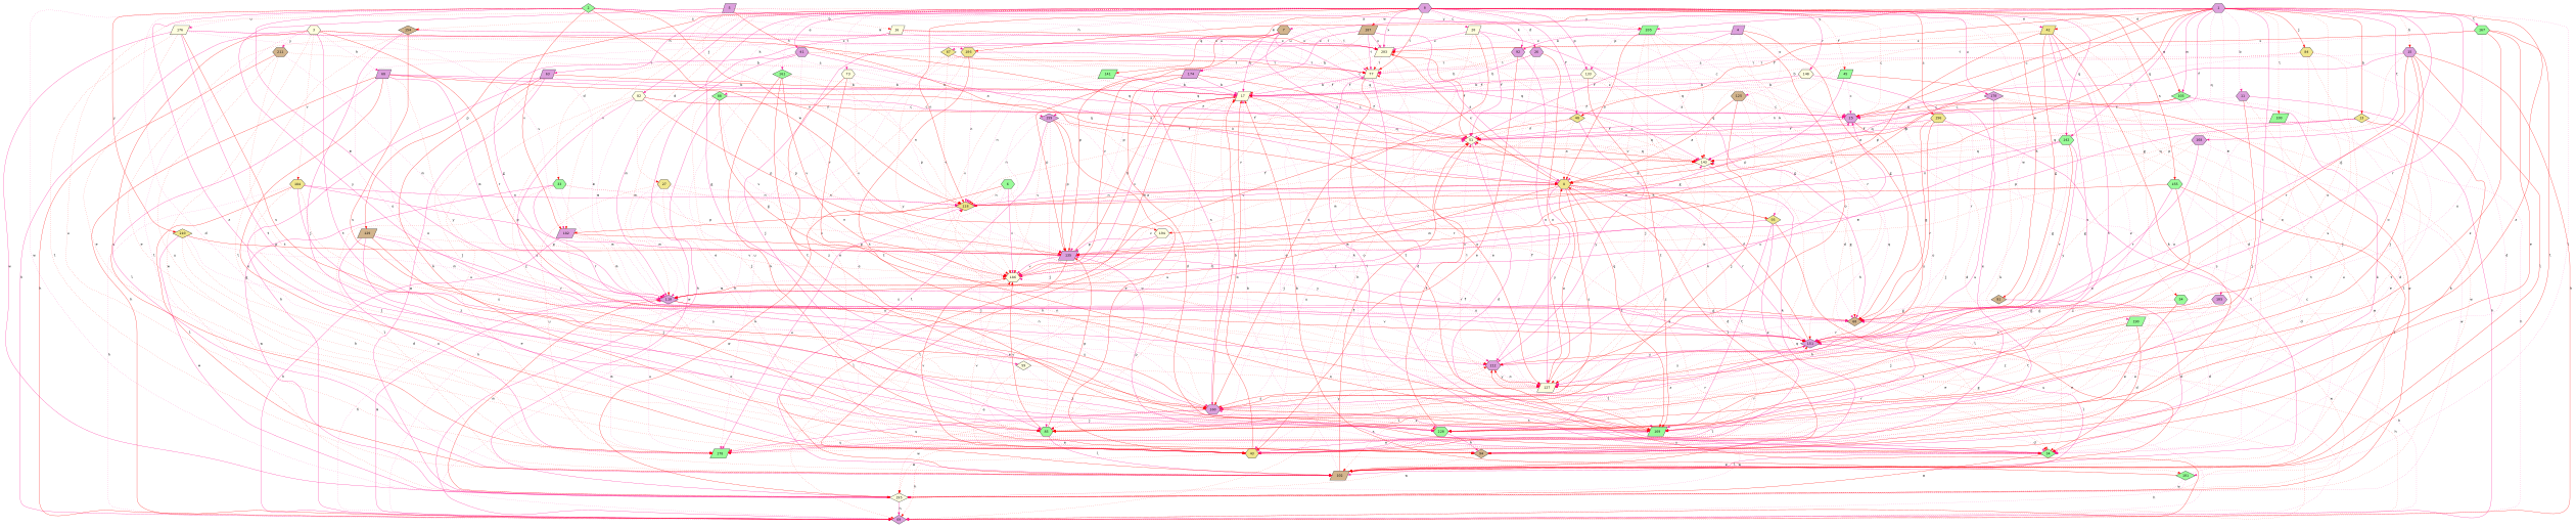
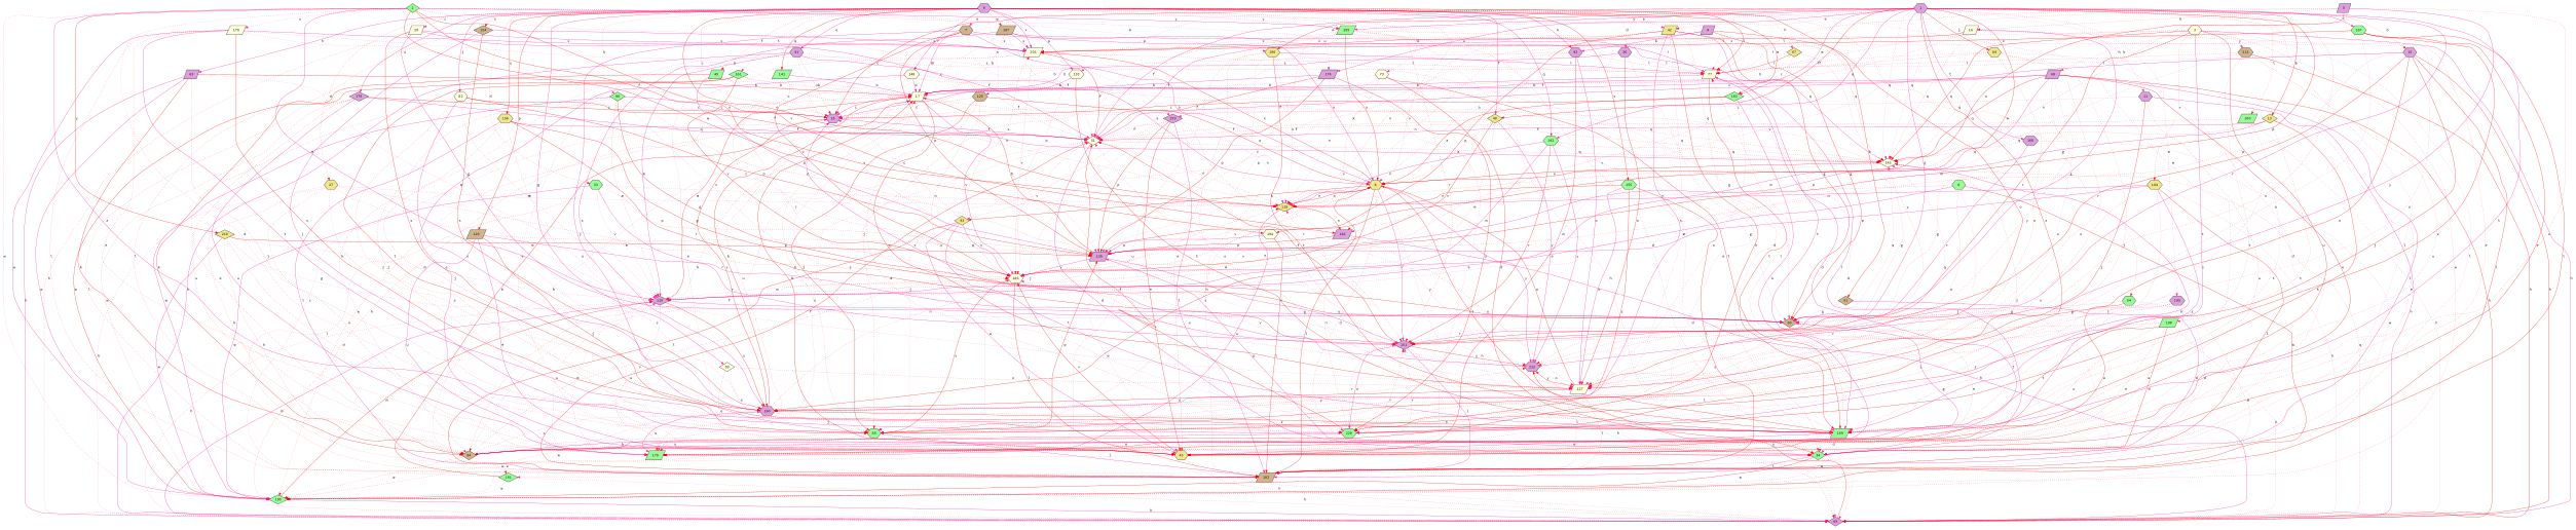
  strict digraph {
    fontname="Source Code Pro"
    node [fillcolor=plum fontname="Source Code Pro" shape=hexagon style=filled]
    edge [color=red fontname="Source Code Pro" style=dotted]
    7 [fillcolor=tan]
    0
    20 [fillcolor=lightyellow shape=parallelogram]
    25
    26
    27 [fillcolor=khaki]
    33 [fillcolor=palegreen]
    41
    42 [fillcolor=khaki shape=parallelogram]
    45 [fillcolor=palegreen shape=parallelogram]
    48 [fillcolor=khaki shape=diamond]
    54 [fillcolor=palegreen]
    59 [fillcolor=lightyellow shape=diamond]
    63 [shape=parallelogram]
    67 [fillcolor=khaki shape=diamond]
    73 [fillcolor=lightyellow]
    77 [fillcolor=lightyellow shape=parallelogram]
    82 [fillcolor=lightyellow]
    88 [fillcolor=palegreen shape=diamond]
    91 [fillcolor=tan shape=diamond]
    92
    103 [fillcolor=palegreen shape=diamond]
    118 [fillcolor=khaki shape=diamond]
    125 [fillcolor=tan]
    129 [fillcolor=tan shape=parallelogram]
    133 [fillcolor=lightyellow]
    141 [fillcolor=palegreen shape=parallelogram]
    142 [fillcolor=palegreen]
    148 [fillcolor=lightyellow]
    154 [fillcolor=tan shape=diamond]
    155 [fillcolor=palegreen]
    156 [fillcolor=khaki]
    161 [fillcolor=palegreen shape=diamond]
    170 [shape=diamond]
    182 [shape=parallelogram]
    187 [fillcolor=tan shape=parallelogram]
    190 [fillcolor=palegreen shape=parallelogram]
    203 [fillcolor=lightyellow shape=parallelogram]
    205 [fillcolor=palegreen shape=parallelogram]
    51 [fillcolor=lightyellow shape=diamond]
    135 [shape=parallelogram]
    143 [fillcolor=lightyellow shape=diamond]
    8 [fillcolor=khaki]
    85 [fillcolor=palegreen]
    186 [fillcolor=lightyellow]
    17 [fillcolor=lightyellow shape=parallelogram]
    60 [fillcolor=tan shape=diamond]
    69 [shape=diamond]
    160
-   195 [fillcolor=lightyellow shape=diamond]
+   195 [fillcolor=palegreen shape=diamond]
    127 [fillcolor=lightyellow shape=parallelogram]
    43 [fillcolor=khaki]
    110 [shape=diamond]
    178 [fillcolor=palegreen shape=parallelogram]
    94 [fillcolor=tan shape=diamond]
    151 [shape=diamond]
    102 [fillcolor=tan shape=parallelogram]
    169 [fillcolor=palegreen shape=parallelogram]
    220 [fillcolor=palegreen]
    34 [fillcolor=palegreen shape=diamond]
    212
    1
    11
    13 [fillcolor=khaki shape=diamond]
    15
    84 [fillcolor=khaki]
    100 [fillcolor=palegreen shape=parallelogram]
    101 [fillcolor=palegreen shape=diamond]
    105
    106 [fillcolor=khaki]
    159 [shape=diamond]
    167 [fillcolor=palegreen]
    168
    174 [shape=parallelogram]
    194 [fillcolor=lightyellow]
    2 [fillcolor=palegreen shape=diamond]
    176 [fillcolor=lightyellow shape=parallelogram]
    210 [fillcolor=khaki shape=diamond]
    3 [fillcolor=lightyellow]
    68 [shape=parallelogram]
    184 [fillcolor=khaki]
    211 [fillcolor=tan]
    4 [shape=parallelogram]
    93 [fillcolor=khaki shape=diamond]
    5 [shape=parallelogram]
    16 [fillcolor=lightyellow shape=parallelogram]
    6 [fillcolor=palegreen]
    7 -> 203 [color=deeppink label=x]
    7 -> 51 [color=deeppink label=f]
    7 -> 135 [label=p style=solid]
    7 -> 143 [color=deeppink label=q style=solid]
    7 -> 8 [color=deeppink label=a style=solid]
    7 -> 85 [color=deeppink label=j style=solid]
    7 -> 186 [label=v style=solid]
    7 -> 17 [color=deeppink label=b style=solid]
    0 -> 7 [color=deeppink label=a]
    0 -> 20 [color=deeppink label=c]
    0 -> 25 [label=c]
    0 -> 26 [color=deeppink label=d]
    0 -> 27 [label=d]
    0 -> 33 [label=d]
    0 -> 41 [color=deeppink label=e style=solid]
    0 -> 42 [color=deeppink label=e]
    0 -> 45 [label=f]
    0 -> 48 [color=deeppink label=f style=solid]
    0 -> 54 [label=g]
    0 -> 59 [color=deeppink label=g style=solid]
    0 -> 63 [color=deeppink label=h style=solid]
    0 -> 67 [color=deeppink label=h]
    0 -> 73 [color=deeppink label=i]
    0 -> 77 [label=i style=solid]
    0 -> 82 [color=deeppink label=j style=solid]
    0 -> 88 [color=deeppink label=k]
    0 -> 91 [label=k style=solid]
    0 -> 92 [color=deeppink label=k style=solid]
    0 -> 103 [label=m style=solid]
    0 -> 118 [label=n style=solid]
    0 -> 125 [color=deeppink label=o]
    0 -> 129 [label=p style=solid]
    0 -> 133 [color=deeppink label=p style=solid]
    0 -> 141 [label=q style=solid]
    0 -> 142 [color=deeppink label=q style=solid]
    0 -> 148 [color=deeppink label=r style=solid]
    0 -> 154 [label=s]
    0 -> 155 [label=s style=solid]
    0 -> 156 [label=s style=solid]
    0 -> 161 [color=deeppink label=t]
    0 -> 170 [color=deeppink label=u style=solid]
    0 -> 182 [label=v]
    0 -> 187 [label=w]
    0 -> 190 [color=deeppink label=w]
    0 -> 203 [color=deeppink label=x style=solid]
    0 -> 205 [label=y]
    20 -> 203 [color=deeppink label=x style=solid]
    20 -> 51 [color=deeppink label=f style=solid]
    20 -> 60 [color=deeppink label=g style=solid]
    20 -> 69 [label=h]
    20 -> 160 [label=s style=solid]
    25 -> 51 [color=deeppink label=f style=solid]
    25 -> 160 [label=s style=solid]
    25 -> 195 [label=w]
    26 -> 77 [label=i]
    26 -> 17 [color=deeppink label=b style=solid]
    26 -> 127 [label=o style=solid]
    26 -> 43 [color=deeppink label=e]
    27 -> 118 [color=deeppink label=n]
    27 -> 186 [label=v]
    27 -> 69 [color=deeppink label=h]
    27 -> 160 [color=deeppink label=s]
    27 -> 110 [color=deeppink label=m]
    27 -> 178 [label=u]
    27 -> 94 [label=k]
    33 -> 118 [color=deeppink label=n]
    33 -> 135 [label=p]
    33 -> 195 [color=deeppink label=w style=solid]
    33 -> 110 [color=deeppink label=m]
    33 -> 151 [color=deeppink label=r style=solid]
    33 -> 102 [label=l]
    41 -> 25 [label=c]
    41 -> 77 [label=i]
    41 -> 8 [color=deeppink label=a style=solid]
    41 -> 186 [color=deeppink label=v]
    41 -> 69 [color=deeppink label=h style=solid]
    41 -> 43 [color=deeppink label=e]
    41 -> 110 [color=deeppink label=m style=solid]
    42 -> 118 [label=n]
    42 -> 203 [label=x]
    42 -> 135 [label=p style=solid]
    42 -> 60 [label=g style=solid]
    42 -> 160 [color=deeppink label=s style=solid]
    42 -> 94 [label=k style=solid]
    42 -> 169 [color=deeppink label=t style=solid]
    42 -> 220 [color=deeppink label=z]
    42 -> 34 [label=d]
    45 -> 25 [color=deeppink label=c]
    45 -> 135 [color=deeppink label=p style=solid]
    45 -> 17 [color=deeppink label=b]
    45 -> 195 [label=w style=solid]
    48 -> 51 [label=f]
    48 -> 143 [label=q]
    48 -> 8 [label=a]
    48 -> 186 [label=v style=solid]
    48 -> 110 [label=m]
    48 -> 212 [color=deeppink label=y style=solid]
    54 -> 60 [label=g]
    54 -> 43 [label=e style=solid]
    54 -> 34 [color=deeppink label=d]
    59 -> 127 [label=o]
    59 -> 43 [label=e]
    59 -> 220 [color=deeppink label=z]
    63 -> 85 [label=j]
    63 -> 17 [label=b style=solid]
    63 -> 69 [color=deeppink label=h style=solid]
    63 -> 195 [color=deeppink label=w style=solid]
    63 -> 110 [color=deeppink label=m]
    63 -> 94 [label=k style=solid]
    67 -> 77 [label=i style=solid]
    67 -> 186 [label=v]
    67 -> 212 [label=y]
    73 -> 135 [color=deeppink label=p]
    73 -> 186 [label=v]
    73 -> 17 [color=deeppink label=b]
    73 -> 169 [label=t style=solid]
    73 -> 220 [label=z style=solid]
    77 -> 17 [color=deeppink label=b style=solid]
    77 -> 169 [label=t style=solid]
    77 -> 34 [color=deeppink label=d style=solid]
    82 -> 25 [color=deeppink label=c]
    82 -> 51 [label=f style=solid]
    82 -> 135 [label=p style=solid]
    82 -> 160 [color=deeppink label=s style=solid]
    82 -> 110 [color=deeppink label=m]
    82 -> 178 [label=u]
    82 -> 220 [label=z]
    88 -> 25 [color=deeppink label=c style=solid]
    88 -> 135 [label=p]
    88 -> 85 [label=j]
    88 -> 186 [color=deeppink label=v]
    88 -> 60 [label=g style=solid]
    88 -> 195 [color=deeppink label=w style=solid]
    88 -> 110 [label=m]
    91 -> 60 [color=deeppink label=g]
    91 -> 34 [color=deeppink label=d style=solid]
    92 -> 77 [label=i]
    92 -> 118 [label=n]
    92 -> 17 [label=b]
    92 -> 127 [color=deeppink label=o style=solid]
    92 -> 43 [label=e style=solid]
    103 -> 25 [label=c style=solid]
    103 -> 8 [label=a style=solid]
    103 -> 127 [color=deeppink label=o]
    103 -> 94 [color=deeppink label=k style=solid]
    103 -> 34 [color=deeppink label=d]
    118 -> 182 [label=n style=solid]
    118 -> 51 [color=deeppink label=f]
    118 -> 8 [label=a style=solid]
    118 -> 178 [color=deeppink label=u style=solid]
    118 -> 212 [color=deeppink label=y]
    125 -> 25 [label=c]
    125 -> 8 [label=a style=solid]
    125 -> 85 [label=j style=solid]
    125 -> 127 [label=o]
    125 -> 34 [label=d]
    129 -> 135 [label=p]
    129 -> 85 [label=j style=solid]
    129 -> 160 [color=deeppink label=s]
    129 -> 43 [color=deeppink label=e style=solid]
    129 -> 178 [color=deeppink label=u style=solid]
    129 -> 151 [color=deeppink label=r style=solid]
    133 -> 17 [color=deeppink label=b style=solid]
    133 -> 94 [label=k]
    133 -> 169 [label=t style=solid]
    141 -> 186 [label=v]
    141 -> 17 [color=deeppink label=b style=solid]
    142 -> 118 [color=deeppink label=n style=solid]
    142 -> 143 [label=q]
    142 -> 60 [color=deeppink label=g]
    142 -> 110 [color=deeppink label=m style=solid]
    142 -> 151 [label=r style=solid]
    142 -> 212 [color=deeppink label=y style=solid]
    148 -> 51 [label=f]
    148 -> 143 [label=q]
    148 -> 17 [color=deeppink label=b style=solid]
    148 -> 43 [color=deeppink label=e style=solid]
    148 -> 151 [color=deeppink label=r]
    154 -> 203 [color=deeppink label=x style=solid]
    154 -> 85 [color=deeppink label=j style=solid]
    154 -> 160 [label=s style=solid]
    154 -> 102 [label=l]
    155 -> 118 [label=n style=solid]
    155 -> 127 [color=deeppink label=o style=solid]
    155 -> 102 [label=l style=solid]
    155 -> 220 [label=z style=solid]
    155 -> 34 [color=deeppink label=d]
    156 -> 51 [color=deeppink label=f style=solid]
    156 -> 85 [label=j]
    156 -> 60 [label=g style=solid]
    156 -> 127 [color=deeppink label=o]
    156 -> 151 [label=r style=solid]
    156 -> 102 [color=deeppink label=l style=solid]
    161 -> 118 [label=n]
    161 -> 186 [label=v style=solid]
    161 -> 17 [label=b]
    161 -> 94 [label=k style=solid]
    161 -> 169 [label=t style=solid]
    170 -> 25 [label=c style=solid]
    170 -> 143 [color=deeppink label=q style=solid]
    170 -> 195 [label=w]
    170 -> 178 [color=deeppink label=u style=solid]
    170 -> 94 [label=k]
    170 -> 102 [label=l]
    182 -> 135 [label=p style=solid]
    182 -> 186 [label=v]
    182 -> 69 [color=deeppink label=h style=solid]
    182 -> 127 [label=o]
    182 -> 110 [label=m]
    187 -> 25 [color=deeppink label=c]
    187 -> 77 [color=deeppink label=i style=solid]
    187 -> 203 [color=deeppink label=x style=solid]
    187 -> 135 [color=deeppink label=p]
    187 -> 8 [color=deeppink label=a style=solid]
    187 -> 17 [label=b]
    187 -> 160 [color=deeppink label=s style=solid]
    190 -> 69 [color=deeppink label=h]
    190 -> 43 [label=e]
    190 -> 178 [label=u]
    190 -> 151 [label=r]
    190 -> 169 [label=t style=solid]
    190 -> 34 [label=d style=solid]
    203 -> 77 [label=i]
    203 -> 51 [label=f style=solid]
    203 -> 186 [label=v]
    203 -> 43 [color=deeppink label=e]
    203 -> 94 [color=deeppink label=k]
    205 -> 203 [color=deeppink label=x]
    205 -> 143 [label=q]
    205 -> 8 [label=a style=solid]
    205 -> 85 [label=j]
    205 -> 186 [label=v]
    205 -> 69 [color=deeppink label=h]
    205 -> 151 [label=r]
    205 -> 34 [label=d]
    51 -> 143 [label=q]
    51 -> 85 [color=deeppink label=j]
    51 -> 178 [color=deeppink label=u]
    51 -> 34 [color=deeppink label=d style=solid]
    135 -> 186 [color=deeppink label=v style=solid]
    135 -> 17 [label=b style=solid]
    135 -> 43 [color=deeppink label=e]
    135 -> 151 [color=deeppink label=r style=solid]
-   135 -> 102 [label=l style=solid]
+   186 -> 102 [label=l style=solid]
    143 -> 8 [label=a style=solid]
    143 -> 60 [label=g]
    143 -> 110 [color=deeppink label=m]
    143 -> 94 [color=deeppink label=k style=solid]
    143 -> 220 [label=z]
    8 -> 118 [color=deeppink label=n style=solid]
    8 -> 203 [label=x style=solid]
    8 -> 186 [label=v]
    8 -> 69 [color=deeppink label=h]
    8 -> 160 [label=s style=solid]
-   8 -> 110 [label=m style=solid]
    8 -> 151 [color=deeppink label=r style=solid]
    8 -> 102 [label=l style=solid]
    8 -> 169 [label=t style=solid]
    8 -> 34 [label=d]
    8 -> 212 [color=deeppink label=y style=solid]
    8 -> 93 [label=k style=solid]
    85 -> 135 [label=p style=solid]
    85 -> 186 [label=v style=solid]
    85 -> 17 [label=b]
    85 -> 195 [label=w]
    85 -> 43 [color=deeppink label=e]
    85 -> 178 [label=u]
    85 -> 102 [color=deeppink label=l style=solid]
    85 -> 212 [label=y]
    186 -> 110 [color=deeppink label=m]
    17 -> 25 [color=deeppink label=c style=solid]
    17 -> 143 [label=q]
    17 -> 186 [color=deeppink label=v style=solid]
    17 -> 69 [label=h]
    17 -> 127 [label=o style=solid]
    17 -> 110 [label=m style=solid]
    17 -> 178 [label=u]
    17 -> 220 [color=deeppink label=z]
    60 -> 143 [color=deeppink label=q]
    60 -> 160 [color=deeppink label=s]
    60 -> 43 [label=e]
    60 -> 151 [color=deeppink label=r]
    69 -> 143 [label=q]
    69 -> 110 [color=deeppink label=m style=solid]
    69 -> 212 [label=y style=solid]
    160 -> 118 [label=n]
    160 -> 85 [label=j]
    160 -> 17 [label=b style=solid]
    160 -> 195 [label=w]
    160 -> 178 [color=deeppink label=u style=solid]
    160 -> 169 [label=t style=solid]
    160 -> 220 [label=z]
    195 -> 69 [color=deeppink label=h style=solid]
    195 -> 110 [label=m style=solid]
    127 -> 8 [label=a style=solid]
    127 -> 160 [label=s style=solid]
    127 -> 102 [label=l]
    127 -> 212 [label=y style=solid]
    43 -> 186 [label=v style=solid]
    43 -> 17 [label=b style=solid]
    43 -> 69 [label=h]
    43 -> 151 [color=deeppink label=r]
    43 -> 101 [label=e]
    110 -> 60 [color=deeppink label=g style=solid]
    110 -> 69 [color=deeppink label=h]
    110 -> 160 [label=s style=solid]
    110 -> 43 [label=e]
    110 -> 178 [color=deeppink label=u]
    178 -> 110 [color=deeppink label=m]
    178 -> 151 [label=r]
    94 -> 51 [color=deeppink label=f]
    94 -> 8 [label=a]
    94 -> 186 [label=v]
    94 -> 60 [color=deeppink label=g style=solid]
    94 -> 160 [color=deeppink label=s]
    94 -> 195 [label=w]
    151 -> 51 [label=f style=solid]
    151 -> 69 [label=h]
    151 -> 102 [color=deeppink label=l style=solid]
    151 -> 220 [color=deeppink label=z style=solid]
    151 -> 212 [label=y style=solid]
    102 -> 51 [label=f style=solid]
    102 -> 17 [color=deeppink label=b]
    169 -> 77 [label=i]
    169 -> 195 [color=deeppink label=w]
    169 -> 43 [color=deeppink label=e style=solid]
    169 -> 34 [color=deeppink label=d]
    220 -> 118 [color=deeppink label=n]
    220 -> 51 [label=f style=solid]
    220 -> 94 [color=deeppink label=k style=solid]
    220 -> 151 [color=deeppink label=r]
    34 -> 77 [color=deeppink label=i style=solid]
    34 -> 135 [color=deeppink label=p style=solid]
    34 -> 195 [label=w style=solid]
    34 -> 102 [color=deeppink label=l style=solid]
    212 -> 25 [color=deeppink label=c style=solid]
    212 -> 51 [color=deeppink label=f]
    212 -> 143 [color=deeppink label=q]
    212 -> 186 [color=deeppink label=v]
    212 -> 127 [color=deeppink label=o]
    212 -> 102 [label=l]
    212 -> 169 [color=deeppink label=t]
    1 -> 25 [label=c style=solid]
    1 -> 42 [label=e]
    1 -> 48 [label=f style=solid]
    1 -> 103 [color=deeppink label=m style=solid]
    1 -> 133 [color=deeppink label=p]
    1 -> 142 [color=deeppink label=q style=solid]
    1 -> 205 [color=deeppink label=y style=solid]
    1 -> 51 [color=deeppink label=f style=solid]
    1 -> 135 [label=p style=solid]
    1 -> 143 [color=deeppink label=q]
    1 -> 60 [color=deeppink label=g style=solid]
    1 -> 127 [label=o]
    1 -> 151 [color=deeppink label=r style=solid]
    1 -> 169 [color=deeppink label=t style=solid]
    1 -> 220 [label=z style=solid]
    1 -> 11 [color=deeppink label=b]
    1 -> 13 [label=b style=solid]
    1 -> 15 [label=b]
    1 -> 84 [label=j style=solid]
    1 -> 100 [label=l]
    1 -> 101 [color=deeppink label=l]
    1 -> 105 [color=deeppink label=m]
    1 -> 106 [label=m style=solid]
    1 -> 159 [color=deeppink label=s]
    1 -> 167 [color=deeppink label=t style=solid]
    1 -> 168 [color=deeppink label=t style=solid]
    1 -> 174 [color=deeppink label=u style=solid]
    1 -> 194 [label=w style=solid]
    11 -> 25 [color=deeppink label=c]
    11 -> 85 [label=j style=solid]
    11 -> 69 [color=deeppink label=h style=solid]
    11 -> 178 [label=u]
    13 -> 51 [color=deeppink label=f style=solid]
    13 -> 135 [color=deeppink label=p style=solid]
    13 -> 143 [label=q]
    13 -> 43 [color=deeppink label=e]
    13 -> 94 [label=k style=solid]
    13 -> 169 [label=t]
    15 -> 25 [color=deeppink label=c style=solid]
    15 -> 77 [color=deeppink label=i]
    15 -> 135 [label=p]
    15 -> 85 [label=j style=solid]
    15 -> 69 [label=h style=solid]
    15 -> 127 [label=o style=solid]
    15 -> 151 [label=r style=solid]
    15 -> 102 [label=l style=solid]
    84 -> 77 [color=deeppink label=i]
    84 -> 143 [color=deeppink label=q]
    84 -> 85 [label=j]
    84 -> 17 [label=b]
    84 -> 160 [label=s]
    84 -> 127 [label=o]
    84 -> 34 [color=deeppink label=d]
    100 -> 51 [label=f]
    100 -> 69 [color=deeppink label=h]
    100 -> 160 [color=deeppink label=s]
    100 -> 169 [color=deeppink label=t]
    101 -> 25 [color=deeppink label=c]
    101 -> 17 [label=b style=solid]
    101 -> 69 [color=deeppink label=h]
    101 -> 195 [color=deeppink label=w]
    105 -> 85 [label=j]
    105 -> 60 [color=deeppink label=g]
    105 -> 195 [label=w]
    105 -> 43 [color=deeppink label=e]
    105 -> 169 [label=t]
    105 -> 220 [color=deeppink label=z]
    106 -> 77 [color=deeppink label=i style=solid]
    106 -> 118 [color=deeppink label=n]
    106 -> 60 [color=deeppink label=g]
    106 -> 69 [color=deeppink label=h]
    106 -> 43 [label=e]
    106 -> 178 [color=deeppink label=u]
    106 -> 169 [label=t style=solid]
    159 -> 118 [color=deeppink label=n]
    159 -> 51 [color=deeppink label=f]
    159 -> 135 [label=p style=solid]
    159 -> 85 [color=deeppink label=j]
    159 -> 186 [label=v]
    159 -> 127 [color=deeppink label=o]
    159 -> 43 [label=e style=solid]
    159 -> 151 [label=r]
    159 -> 102 [color=deeppink label=l style=solid]
    167 -> 77 [color=deeppink label=i]
    167 -> 203 [label=x style=solid]
    167 -> 127 [color=deeppink label=o]
    167 -> 43 [label=e style=solid]
    167 -> 102 [label=l style=solid]
    167 -> 220 [label=z style=solid]
    168 -> 143 [label=q]
    168 -> 60 [label=g]
    168 -> 195 [color=deeppink label=w]
    168 -> 151 [color=deeppink label=r style=solid]
    174 -> 118 [color=deeppink label=n]
    174 -> 51 [label=f style=solid]
    174 -> 135 [label=p style=solid]
    174 -> 17 [color=deeppink label=b style=solid]
    174 -> 43 [color=deeppink label=e]
    174 -> 34 [label=d style=solid]
    194 -> 135 [color=deeppink label=p style=solid]
    194 -> 127 [color=deeppink label=o]
    194 -> 102 [label=l style=solid]
    2 -> 77 [color=deeppink label=i]
    2 -> 118 [label=n style=solid]
    2 -> 182 [label=v style=solid]
    2 -> 205 [color=deeppink label=y style=solid]
    2 -> 195 [color=deeppink label=w]
    2 -> 110 [color=deeppink label=m style=solid]
    2 -> 220 [color=deeppink label=z style=solid]
    2 -> 34 [color=deeppink label=d]
    2 -> 106 [color=deeppink label=m]
    2 -> 159 [color=deeppink label=s]
    2 -> 174 [color=deeppink label=u]
    2 -> 194 [label=w style=solid]
    2 -> 176 [color=deeppink label=u]
    2 -> 210 [label=y style=solid]
    176 -> 203 [color=deeppink label=x style=solid]
    176 -> 51 [color=deeppink label=f]
    176 -> 17 [color=deeppink label=b]
    176 -> 160 [label=s style=solid]
    176 -> 195 [color=deeppink label=w style=solid]
    176 -> 43 [label=e]
    176 -> 102 [label=l]
    176 -> 169 [color=deeppink label=t style=solid]
    210 -> 135 [label=p style=solid]
    210 -> 60 [color=deeppink label=g]
    210 -> 195 [color=deeppink label=w style=solid]
    210 -> 110 [color=deeppink label=m]
    210 -> 94 [label=k]
    210 -> 34 [label=d]
    3 -> 182 [color=deeppink label=v]
    3 -> 203 [color=deeppink label=x]
    3 -> 143 [label=q style=solid]
    3 -> 69 [color=deeppink label=h style=solid]
    3 -> 195 [label=w]
    3 -> 178 [label=u style=solid]
    3 -> 151 [label=r style=solid]
    3 -> 102 [color=deeppink label=l]
    3 -> 169 [color=deeppink label=t style=solid]
    3 -> 68 [color=deeppink label=h]
    3 -> 184 [label=v]
    3 -> 211 [color=deeppink label=y]
    68 -> 51 [color=deeppink label=f style=solid]
    68 -> 143 [label=q style=solid]
    68 -> 17 [color=deeppink label=b style=solid]
    68 -> 69 [label=h style=solid]
    68 -> 127 [color=deeppink label=o]
    68 -> 43 [label=e style=solid]
    68 -> 110 [color=deeppink label=m style=solid]
    68 -> 102 [color=deeppink label=l style=solid]
    68 -> 212 [label=y]
    184 -> 118 [color=deeppink label=n style=solid]
    184 -> 135 [color=deeppink label=p style=solid]
    184 -> 85 [label=j]
    184 -> 69 [color=deeppink label=h]
    184 -> 160 [label=s]
    184 -> 102 [label=l style=solid]
    184 -> 220 [color=deeppink label=z style=solid]
    211 -> 77 [label=i]
    211 -> 69 [label=h style=solid]
    211 -> 110 [color=deeppink label=m]
    211 -> 178 [label=u]
    211 -> 169 [label=t]
    4 -> 92 [color=deeppink label=k style=solid]
    4 -> 51 [color=deeppink label=f style=solid]
    4 -> 8 [color=deeppink label=a]
    4 -> 60 [label=g style=solid]
    4 -> 127 [label=o style=solid]
    4 -> 93 [color=deeppink label=k]
    93 -> 25 [color=deeppink label=c]
    93 -> 203 [label=x]
    93 -> 186 [color=deeppink label=v style=solid]
    93 -> 43 [color=deeppink label=e style=solid]
    93 -> 102 [label=l style=solid]
    93 -> 169 [color=deeppink label=t style=solid]
    5 -> 77 [label=i]
    5 -> 118 [label=n]
    5 -> 143 [color=deeppink label=q]
    5 -> 8 [label=a style=solid]
    5 -> 178 [label=u]
    5 -> 212 [color=deeppink label=y style=solid]
    5 -> 16 [label=b]
    16 -> 25 [color=deeppink label=c]
    16 -> 203 [label=x style=solid]
    16 -> 51 [color=deeppink label=f]
    16 -> 143 [label=q]
    16 -> 60 [color=deeppink label=g style=solid]
    16 -> 127 [color=deeppink label=o]
    16 -> 43 [label=e]
    6 -> 118 [label=n]
    6 -> 85 [color=deeppink label=j]
    6 -> 186 [color=deeppink label=v style=solid]
    6 -> 195 [label=w style=solid]
    6 -> 127 [label=o]
  }
